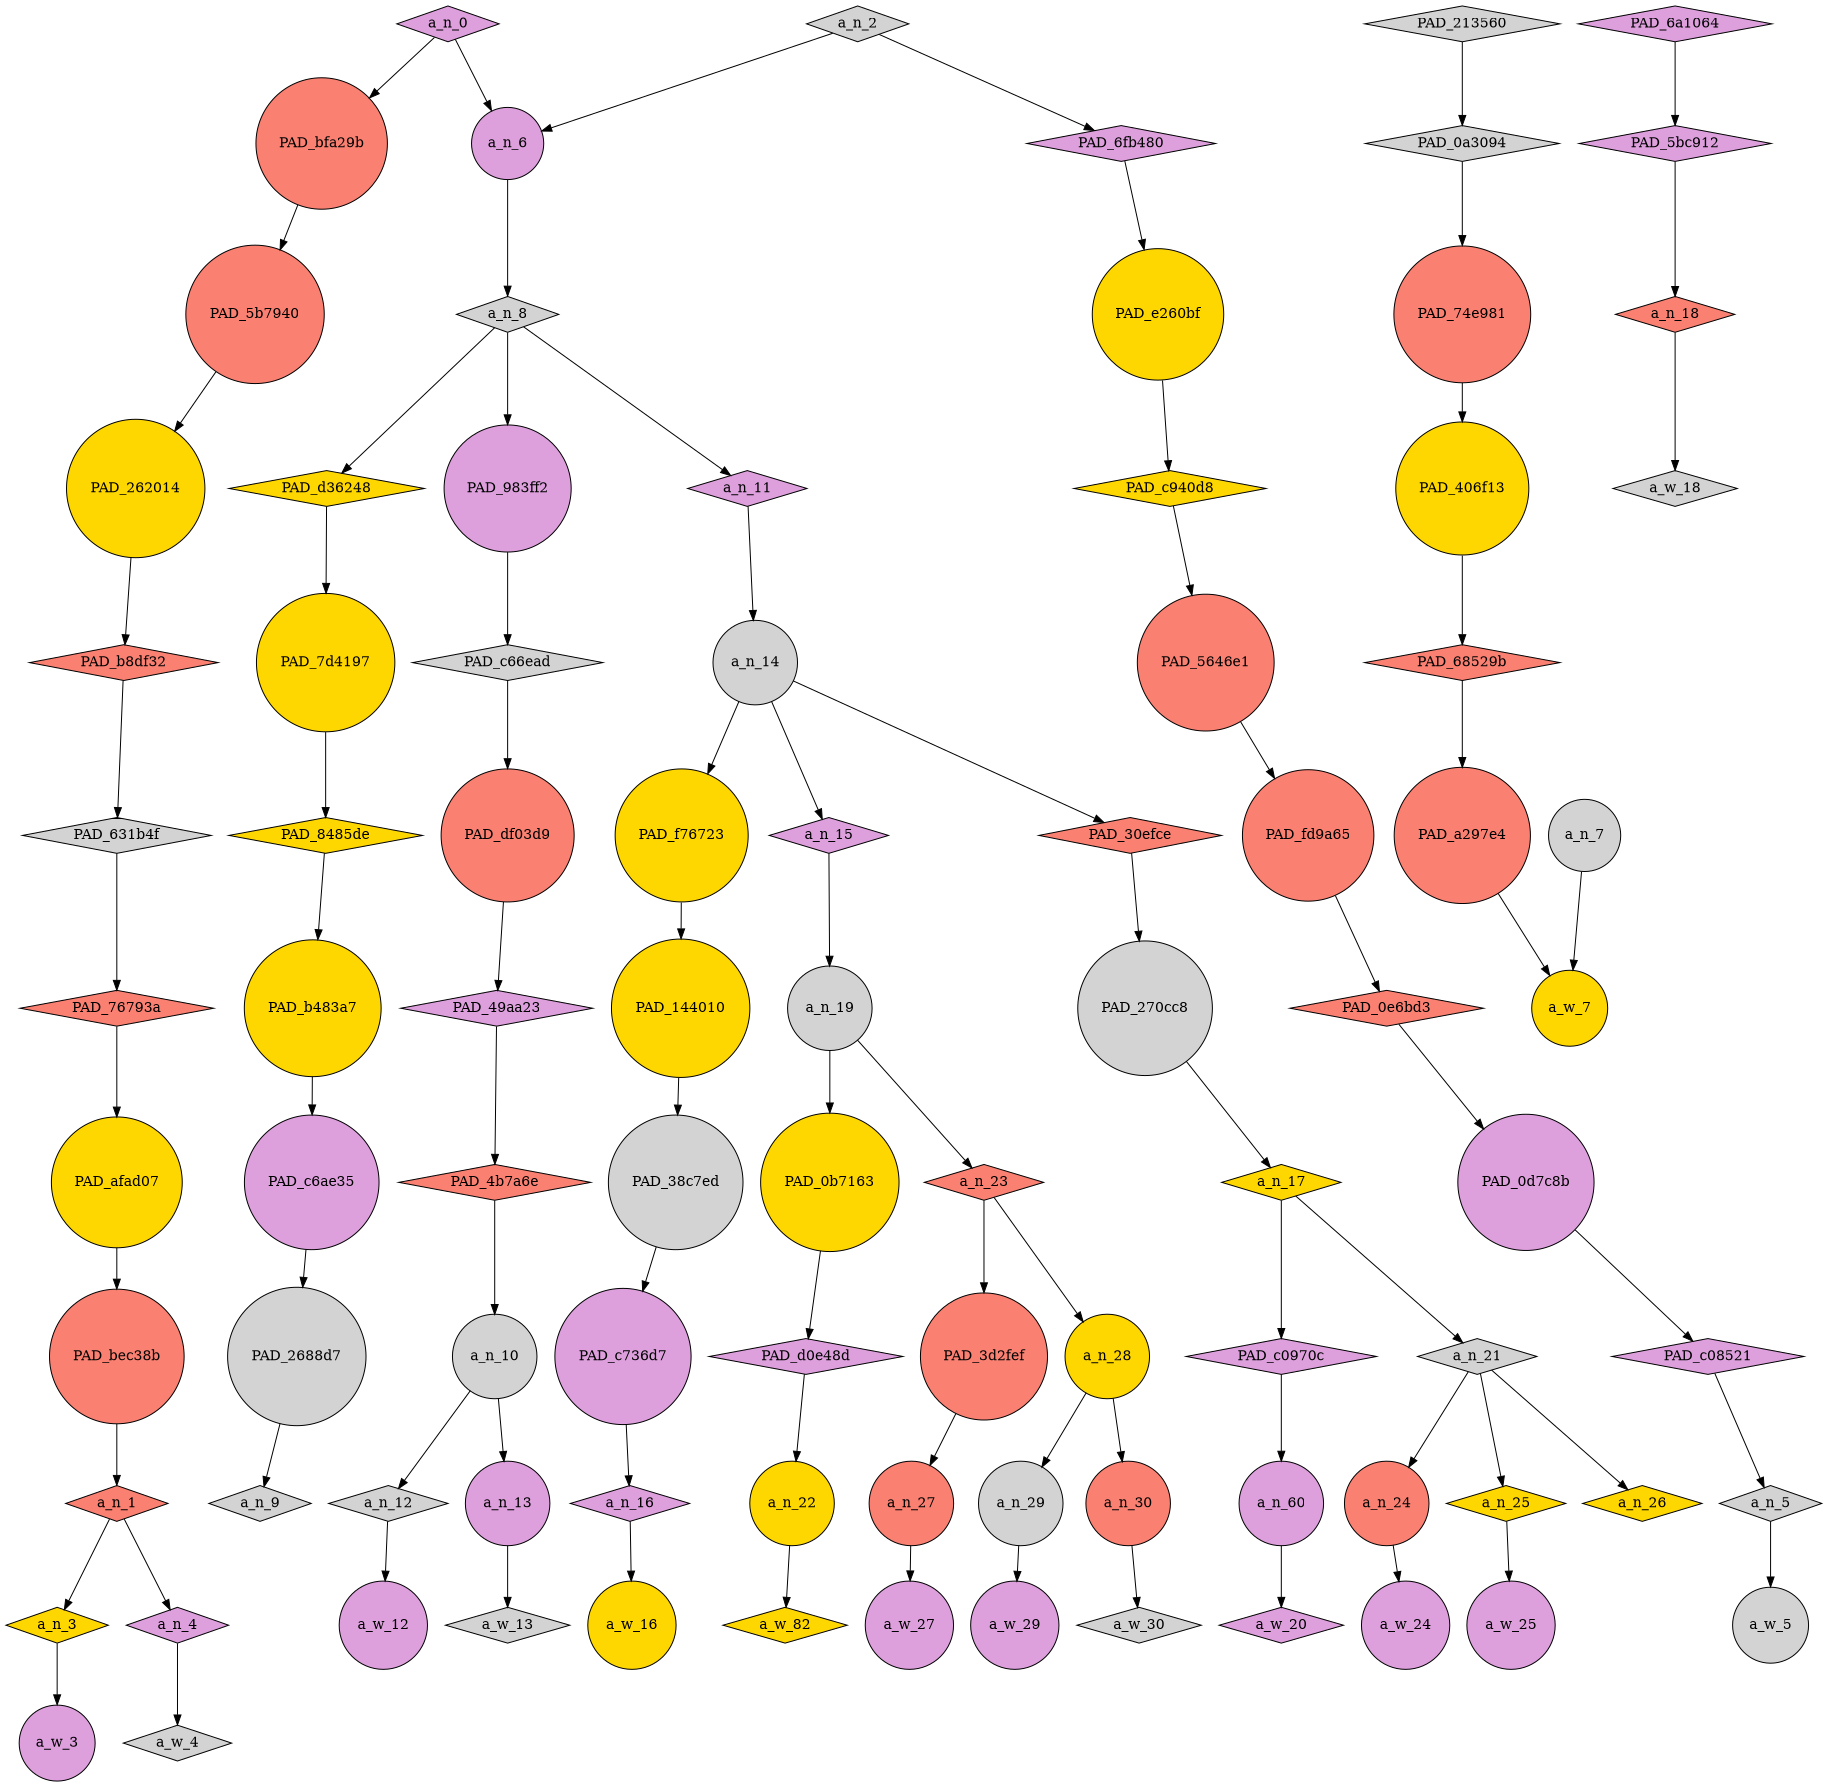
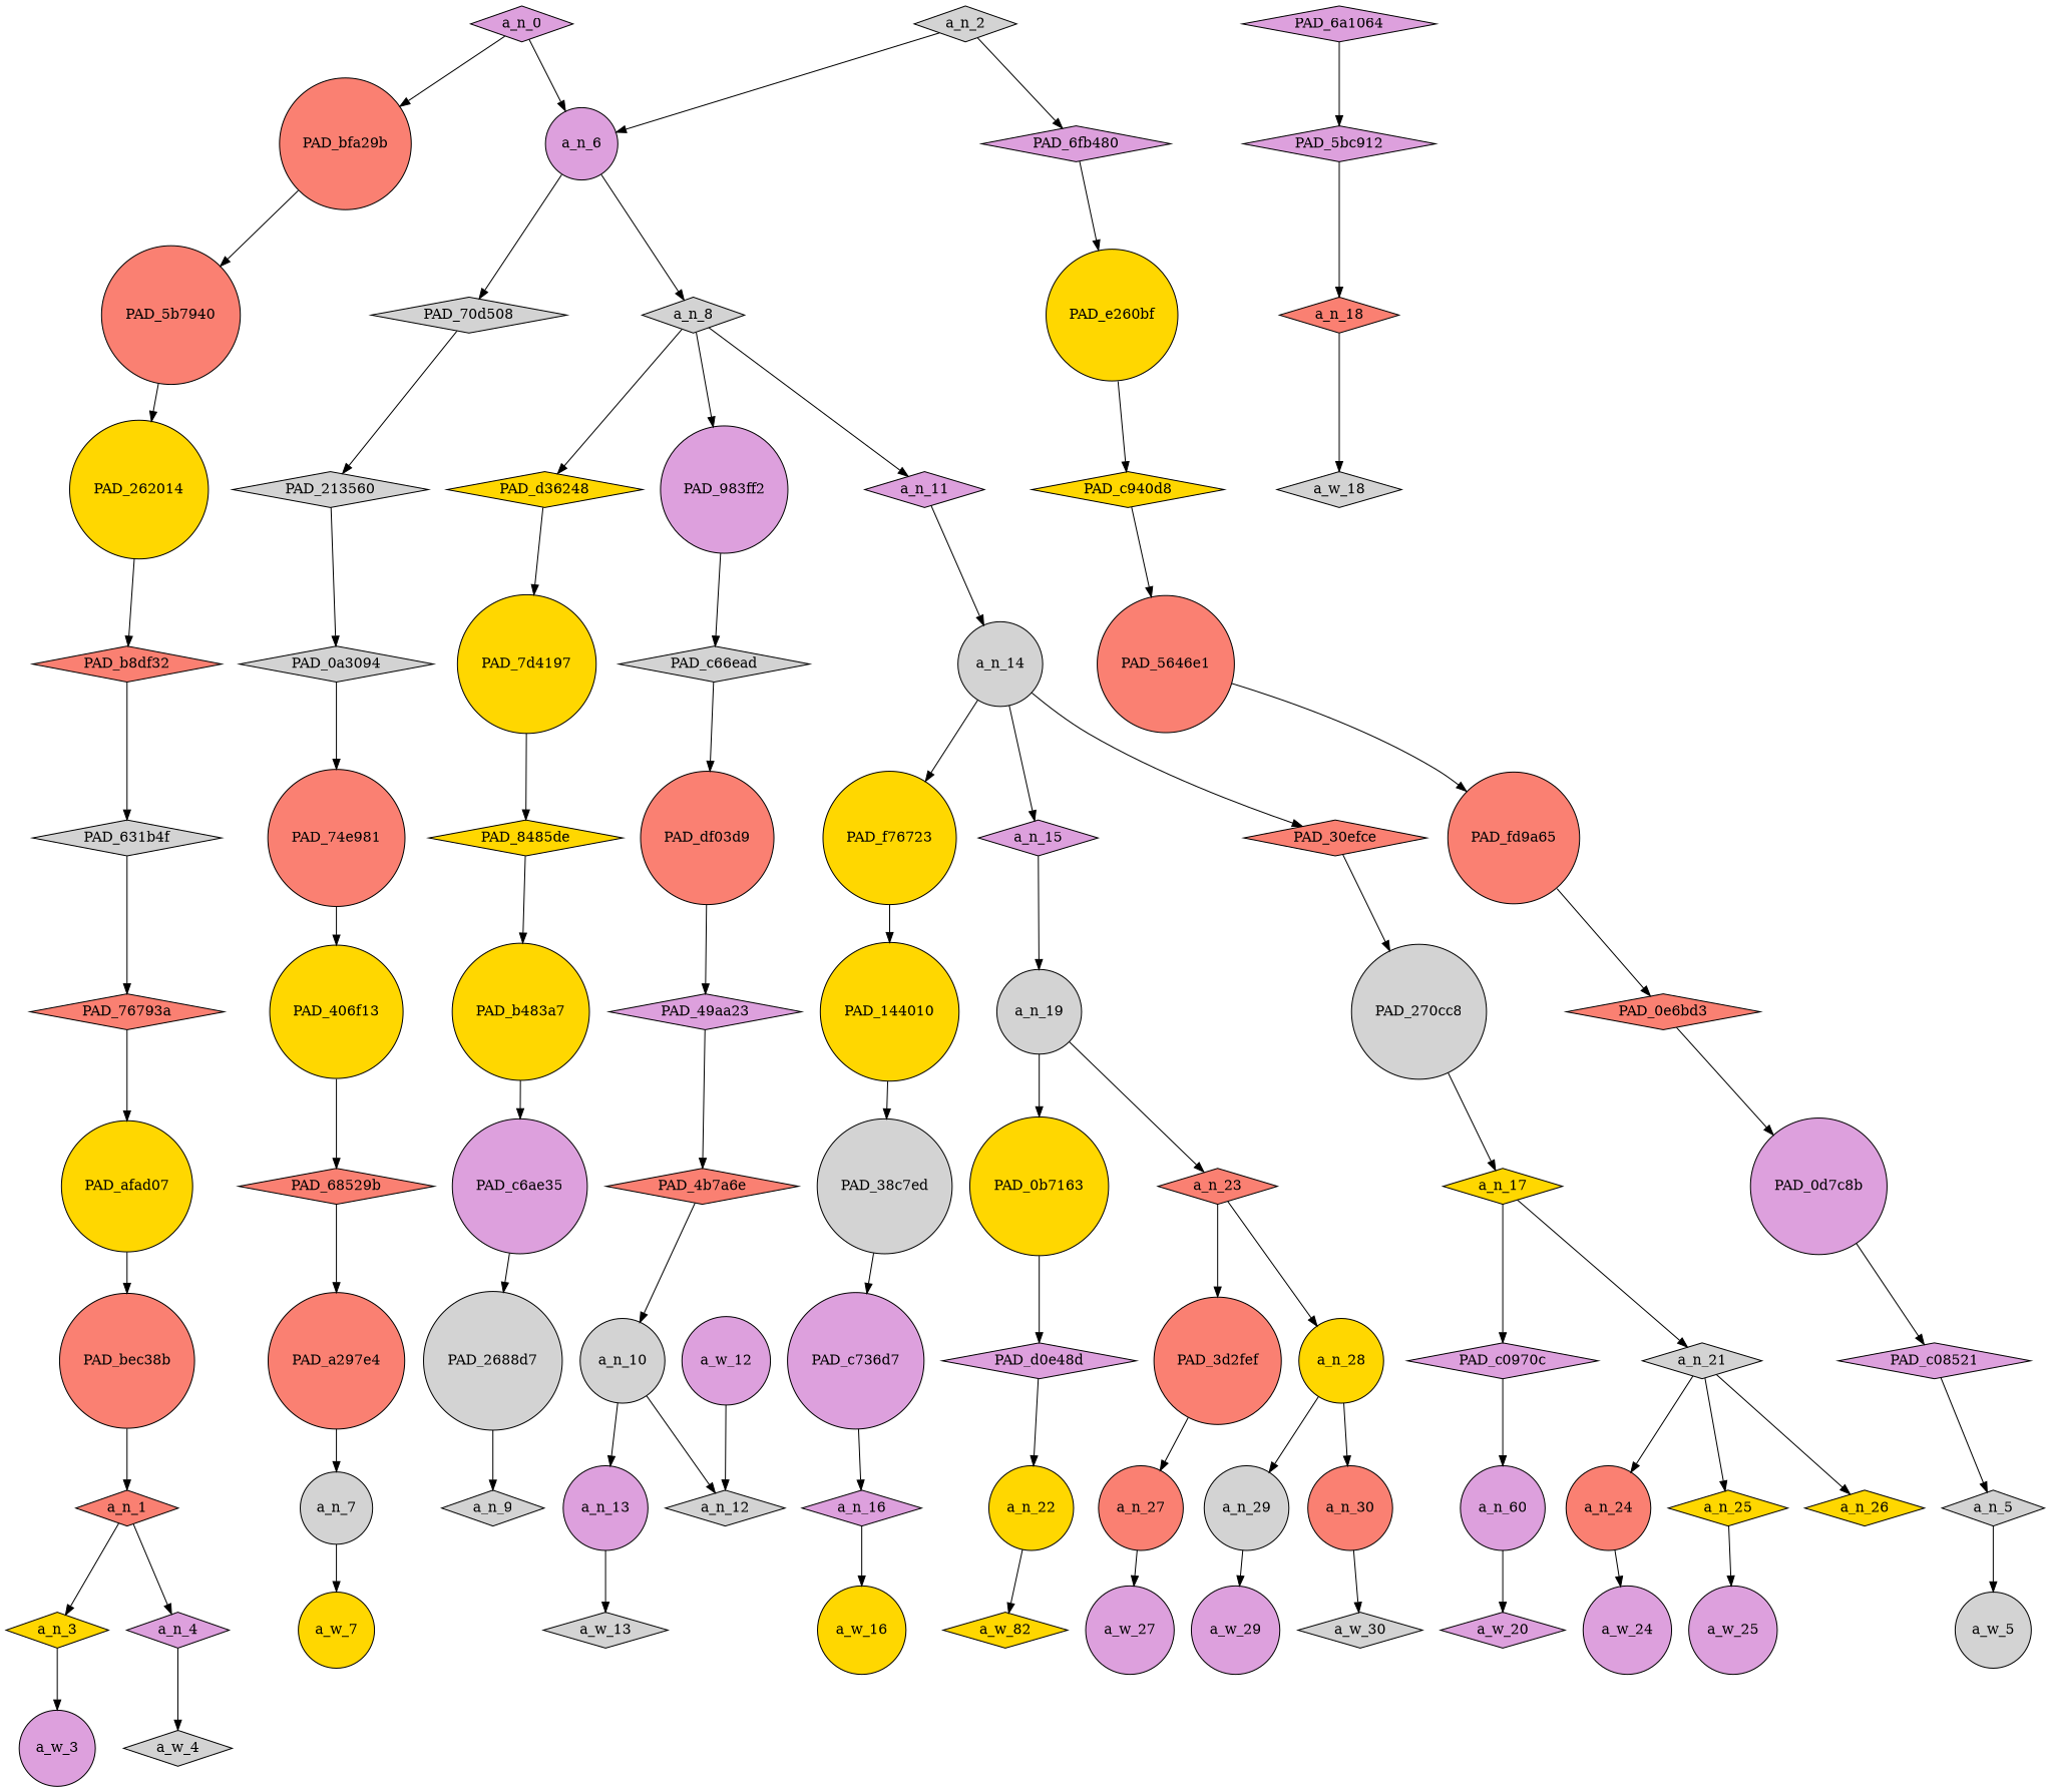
  strict digraph {
    node [div_dir=1 fillcolor=plum index=0 level=1 shape=circle style=filled text_span="[2]" value=0.15145594]
    a_n_0 [level=11 shape=diamond text_span="[0, 1, 2, 3, 4, 5, 6, 7, 8, 9, 10, 11, 12, 13, 14, 15, 16]" value=1.00000001]
    PAD_bfa29b [fillcolor=salmon level=10 text_span="[0, 1]"]
    a_n_6 [index=2 level=9 text_span="[3, 4, 5, 6, 7, 8, 9, 10, 11, 12, 13, 14, 15, 16]" value=0.80865205]
    PAD_5b7940 [fillcolor=salmon level=9 text_span="[0, 1]"]
    a_n_2 [fillcolor=lightgrey index=1 level=10 shape=diamond text_span="[2, 3, 4, 5, 6, 7, 8, 9, 10, 11, 12, 13, 14, 15, 16]" value=0.84733935]
    PAD_6fb480 [index=1 level=9 shape=diamond value=0.03749705]
    PAD_262014 [fillcolor=gold level=8 text_span="[0, 1]"]
    PAD_e260bf [fillcolor=gold index=1 level=8 value=0.03749705]
+   PAD_70d508 [fillcolor=lightgrey index=2 level=8 shape=diamond text_span="[3]" value=0.03584696]
    a_n_8 [fillcolor=lightgrey index=3 level=8 shape=diamond text_span="[4, 5, 6, 7, 8, 9, 10, 11, 12, 13, 14, 15, 16]" value=0.77159760]
    PAD_b8df32 [fillcolor=salmon level=7 shape=diamond text_span="[0, 1]"]
    PAD_631b4f [fillcolor=lightgrey level=6 shape=diamond text_span="[0, 1]"]
    PAD_76793a [fillcolor=salmon level=5 shape=diamond text_span="[0, 1]"]
    PAD_afad07 [fillcolor=gold level=4 text_span="[0, 1]"]
    PAD_bec38b [fillcolor=salmon level=3 text_span="[0, 1]"]
    a_n_1 [fillcolor=salmon level=2 shape=diamond text_span="[0, 1]"]
    a_n_3 [fillcolor=gold shape=diamond text_span="[0]" value=0.08697349]
    a_n_4 [index=1 shape=diamond text_span="[1]" value=0.06421068]
    a_w_3 [div_dir=0 level=0 text_span="[0]" value=ditto]
    a_w_4 [div_dir=0 fillcolor=lightgrey index=1 level=0 shape=diamond text_span="[1]" value=trump]
    PAD_c940d8 [fillcolor=gold index=1 level=7 shape=diamond value=0.03749705]
    PAD_213560 [fillcolor=lightgrey index=2 level=7 shape=diamond text_span="[3]" value=0.03584696]
    PAD_d36248 [fillcolor=gold index=3 level=7 shape=diamond text_span="[4]" value=0.06321472]
    PAD_983ff2 [index=4 level=7 text_span="[5, 6]" value=0.27713823]
    a_n_11 [index=5 level=7 shape=diamond text_span="[7, 8, 9, 10, 11, 12, 13, 14, 15, 16]" value=0.43001209]
    PAD_5646e1 [fillcolor=salmon index=1 level=6 value=0.03749705]
    PAD_fd9a65 [fillcolor=salmon index=1 level=5 value=0.03749705]
    PAD_0e6bd3 [fillcolor=salmon index=1 level=4 shape=diamond value=0.03749705]
    PAD_0d7c8b [index=1 level=3 value=0.03749705]
    PAD_c08521 [index=1 level=2 shape=diamond value=0.03749705]
    a_n_5 [fillcolor=lightgrey index=2 shape=diamond value=0.03749705]
    a_w_5 [div_dir=0 fillcolor=lightgrey index=2 level=0 value=has]
    PAD_0a3094 [fillcolor=lightgrey index=2 level=6 shape=diamond text_span="[3]" value=0.03584696]
    PAD_7d4197 [fillcolor=gold index=3 level=6 text_span="[4]" value=0.06321472]
    PAD_c66ead [fillcolor=lightgrey index=4 level=6 shape=diamond text_span="[5, 6]" value=0.27713823]
    a_n_14 [fillcolor=lightgrey index=5 level=6 text_span="[7, 8, 9, 10, 11, 12, 13, 14, 15, 16]" value=0.42963529]
    PAD_74e981 [fillcolor=salmon index=2 level=5 text_span="[3]" value=0.03584696]
    PAD_406f13 [fillcolor=gold index=2 level=4 text_span="[3]" value=0.03584696]
    PAD_68529b [fillcolor=salmon index=2 level=3 shape=diamond text_span="[3]" value=0.03584696]
    PAD_a297e4 [fillcolor=salmon index=2 level=2 text_span="[3]" value=0.03584696]
    a_n_7 [fillcolor=lightgrey index=3 text_span="[3]" value=0.03584696]
    a_w_7 [div_dir=0 fillcolor=gold index=3 level=0 text_span="[3]" value=been]
    PAD_8485de [fillcolor=gold index=3 level=5 shape=diamond text_span="[4]" value=0.06321472]
    PAD_df03d9 [fillcolor=salmon index=4 level=5 text_span="[5, 6]" value=0.27713823]
    PAD_f76723 [fillcolor=gold index=6 level=5 text_span="[12]" value=0.03074170]
    a_n_15 [index=5 level=5 shape=diamond text_span="[7, 8, 9, 10, 11]" value=0.14219780]
    PAD_30efce [fillcolor=salmon index=7 level=5 shape=diamond text_span="[13, 14, 15, 16]" value=0.25631897]
    PAD_b483a7 [fillcolor=gold index=3 level=4 text_span="[4]" value=0.06321472]
    PAD_c6ae35 [index=3 level=3 text_span="[4]" value=0.06321472]
    PAD_2688d7 [fillcolor=lightgrey index=3 level=2 text_span="[4]" value=0.06321472]
    a_n_9 [fillcolor=lightgrey index=4 shape=diamond text_span="[4]" value=0.06321472]
    PAD_49aa23 [index=4 level=4 shape=diamond text_span="[5, 6]" value=0.27713823]
    PAD_4b7a6e [fillcolor=salmon index=4 level=3 shape=diamond text_span="[5, 6]" value=0.27713823]
    a_n_10 [fillcolor=lightgrey index=4 level=2 text_span="[5, 6]" value=0.27713823]
    a_n_12 [fillcolor=lightgrey index=5 shape=diamond text_span="[5]" value=0.22304227]
    a_n_13 [index=6 text_span="[6]" value=0.05217325]
    a_w_12 [div_dir=0 index=5 level=0 text_span="[5]" value=kike]
    a_w_13 [div_dir=0 fillcolor=lightgrey index=6 level=0 shape=diamond text_span="[6]" value=ass]
    PAD_144010 [fillcolor=gold index=7 level=4 text_span="[12]" value=0.03074170]
    a_n_19 [fillcolor=lightgrey index=6 level=4 text_span="[8, 9, 10, 11]" value=0.11289549]
    PAD_270cc8 [fillcolor=lightgrey index=8 level=4 text_span="[13, 14, 15, 16]" value=0.25631897]
    PAD_38c7ed [fillcolor=lightgrey index=8 level=3 text_span="[12]" value=0.03074170]
    PAD_0b7163 [fillcolor=gold index=6 level=3 text_span="[8]" value=0.02635650]
    a_n_23 [fillcolor=salmon index=7 level=3 shape=diamond text_span="[9, 10, 11]" value=0.08638752]
    a_n_17 [fillcolor=gold index=9 level=3 shape=diamond text_span="[13, 14, 15, 16]" value=0.25631897]
    PAD_c736d7 [index=9 level=2 text_span="[12]" value=0.03074170]
    a_n_16 [index=12 shape=diamond text_span="[12]" value=0.03074170]
    a_w_16 [div_dir=0 fillcolor=gold index=12 level=0 text_span="[12]" value=i]
    PAD_6a1064 [index=5 level=3 shape=diamond text_span="[7]" value=0.02914369]
    PAD_5bc912 [index=5 level=2 shape=diamond text_span="[7]" value=0.02914369]
    PAD_d0e48d [index=6 level=2 shape=diamond text_span="[8]" value=0.02635650]
    PAD_3d2fef [fillcolor=salmon index=7 level=2 text_span="[9]" value=0.02815667]
    a_n_28 [fillcolor=gold index=8 level=2 text_span="[10, 11]" value=0.05809109]
    a_n_18 [fillcolor=salmon index=7 shape=diamond text_span="[7]" value=0.02914369]
    a_w_18 [div_dir=0 fillcolor=lightgrey index=7 level=0 shape=diamond text_span="[7]" value=since]
    a_n_22 [fillcolor=gold index=8 text_span="[8]" value=0.02635650]
    a_n_27 [fillcolor=salmon index=9 text_span="[9]" value=0.02815667]
    a_n_29 [fillcolor=lightgrey index=10 text_span="[10]" value=0.02577072]
    a_n_30 [fillcolor=salmon index=11 text_span="[11]" value=0.03219249]
    n80 [div_dir=0 fillcolor=gold index=8 label=a_w_82 level=0 shape=diamond text_span="[8]" value=he]
    a_w_27 [div_dir=0 index=9 level=0 text_span="[9]" value=got]
    a_w_29 [div_dir=0 index=10 level=0 text_span="[10]" value=in]
    a_w_30 [div_dir=0 fillcolor=lightgrey index=11 level=0 shape=diamond text_span="[11]" value=office]
    PAD_c0970c [index=10 level=2 shape=diamond text_span="[13]" value=0.02857479]
    a_n_21 [fillcolor=lightgrey index=11 level=2 shape=diamond text_span="[14, 15, 16]" value=0.22745640]
    n86 [index=13 label=a_n_60 text_span="[13]" value=0.02857479]
    a_n_24 [fillcolor=salmon index=14 text_span="[14]" value=0.03005414]
    a_n_25 [fillcolor=gold index=15 shape=diamond text_span="[15]" value=0.12323274]
    a_n_26 [fillcolor=gold index=16 shape=diamond text_span="[16]" value=0.07387678]
    a_w_20 [div_dir=0 index=13 level=0 shape=diamond text_span="[13]" value=will]
    a_w_24 [div_dir=0 index=14 level=0 text_span="[14]" value=take]
    a_w_25 [div_dir=0 index=15 level=0 text_span="[15]" value=nehlen]
    a_n_0 -> PAD_bfa29b
    a_n_0 -> a_n_6
    PAD_bfa29b -> PAD_5b7940
+   a_n_6 -> PAD_70d508
    a_n_6 -> a_n_8
    PAD_5b7940 -> PAD_262014
    a_n_2 -> a_n_6
    a_n_2 -> PAD_6fb480
    PAD_6fb480 -> PAD_e260bf
    PAD_262014 -> PAD_b8df32
    PAD_e260bf -> PAD_c940d8
+   PAD_70d508 -> PAD_213560
    a_n_8 -> PAD_d36248
    a_n_8 -> PAD_983ff2
    a_n_8 -> a_n_11
    PAD_b8df32 -> PAD_631b4f
    PAD_631b4f -> PAD_76793a
    PAD_76793a -> PAD_afad07
    PAD_afad07 -> PAD_bec38b
    PAD_bec38b -> a_n_1
    a_n_1 -> a_n_3
    a_n_1 -> a_n_4
    a_n_3 -> a_w_3
    a_n_4 -> a_w_4
    PAD_c940d8 -> PAD_5646e1
    PAD_213560 -> PAD_0a3094
    PAD_d36248 -> PAD_7d4197
    PAD_983ff2 -> PAD_c66ead
    a_n_11 -> a_n_14
    PAD_5646e1 -> PAD_fd9a65
    PAD_fd9a65 -> PAD_0e6bd3
    PAD_0e6bd3 -> PAD_0d7c8b
    PAD_0d7c8b -> PAD_c08521
    PAD_c08521 -> a_n_5
    a_n_5 -> a_w_5
    PAD_0a3094 -> PAD_74e981
    PAD_7d4197 -> PAD_8485de
    PAD_c66ead -> PAD_df03d9
    a_n_14 -> PAD_f76723
    a_n_14 -> a_n_15
    a_n_14 -> PAD_30efce
    PAD_74e981 -> PAD_406f13
    PAD_406f13 -> PAD_68529b
    PAD_68529b -> PAD_a297e4
-   PAD_a297e4 -> a_w_7
+   PAD_a297e4 -> a_n_7
    a_n_7 -> a_w_7
    PAD_8485de -> PAD_b483a7
    PAD_df03d9 -> PAD_49aa23
    PAD_f76723 -> PAD_144010
    a_n_15 -> a_n_19
    PAD_30efce -> PAD_270cc8
    PAD_b483a7 -> PAD_c6ae35
    PAD_c6ae35 -> PAD_2688d7
    PAD_2688d7 -> a_n_9
    PAD_49aa23 -> PAD_4b7a6e
    PAD_4b7a6e -> a_n_10
    a_n_10 -> a_n_12
    a_n_10 -> a_n_13
-   a_n_12 -> a_w_12
+   a_w_12 -> a_n_12
    a_n_13 -> a_w_13
    PAD_144010 -> PAD_38c7ed
    a_n_19 -> PAD_0b7163
    a_n_19 -> a_n_23
    PAD_270cc8 -> a_n_17
    PAD_38c7ed -> PAD_c736d7
    PAD_0b7163 -> PAD_d0e48d
    a_n_23 -> PAD_3d2fef
    a_n_23 -> a_n_28
    a_n_17 -> PAD_c0970c
    a_n_17 -> a_n_21
    PAD_c736d7 -> a_n_16
    a_n_16 -> a_w_16
    PAD_6a1064 -> PAD_5bc912
    PAD_5bc912 -> a_n_18
    PAD_d0e48d -> a_n_22
    PAD_3d2fef -> a_n_27
    a_n_28 -> a_n_29
    a_n_28 -> a_n_30
    a_n_18 -> a_w_18
    a_n_22 -> n80
    a_n_27 -> a_w_27
    a_n_29 -> a_w_29
    a_n_30 -> a_w_30
    PAD_c0970c -> n86
    a_n_21 -> a_n_24
    a_n_21 -> a_n_25
    a_n_21 -> a_n_26
    n86 -> a_w_20
    a_n_24 -> a_w_24
    a_n_25 -> a_w_25
  }
